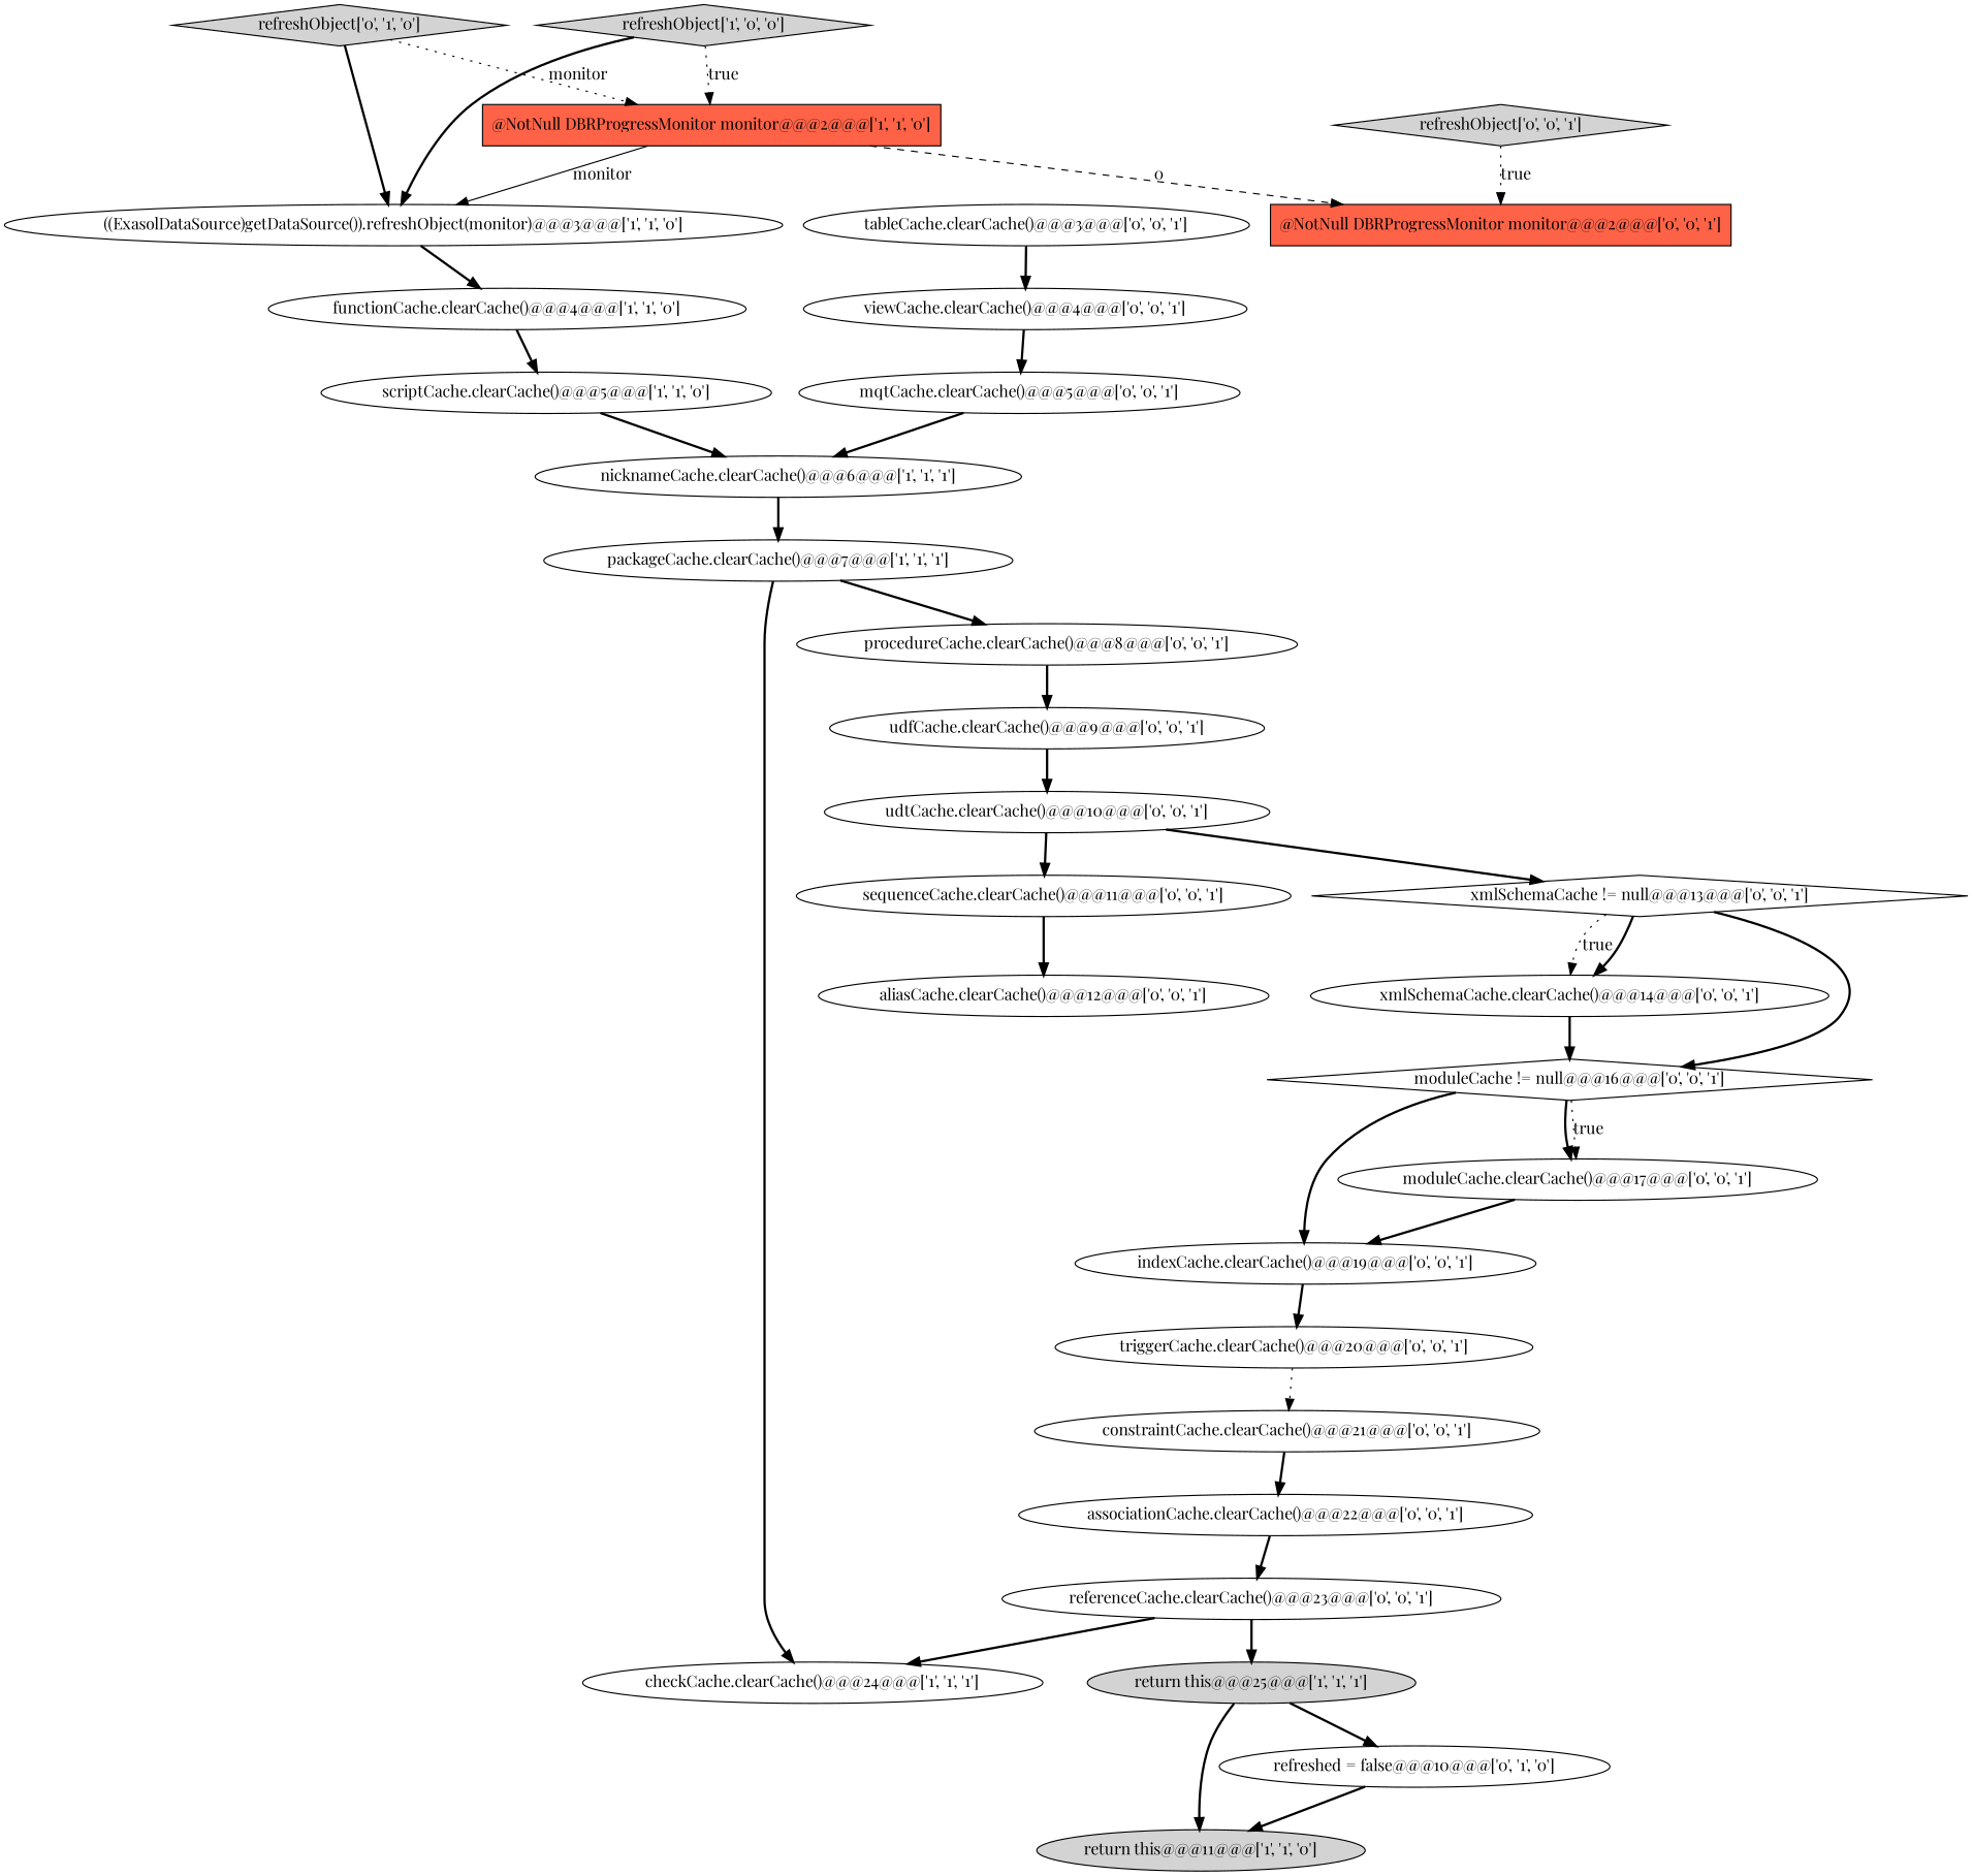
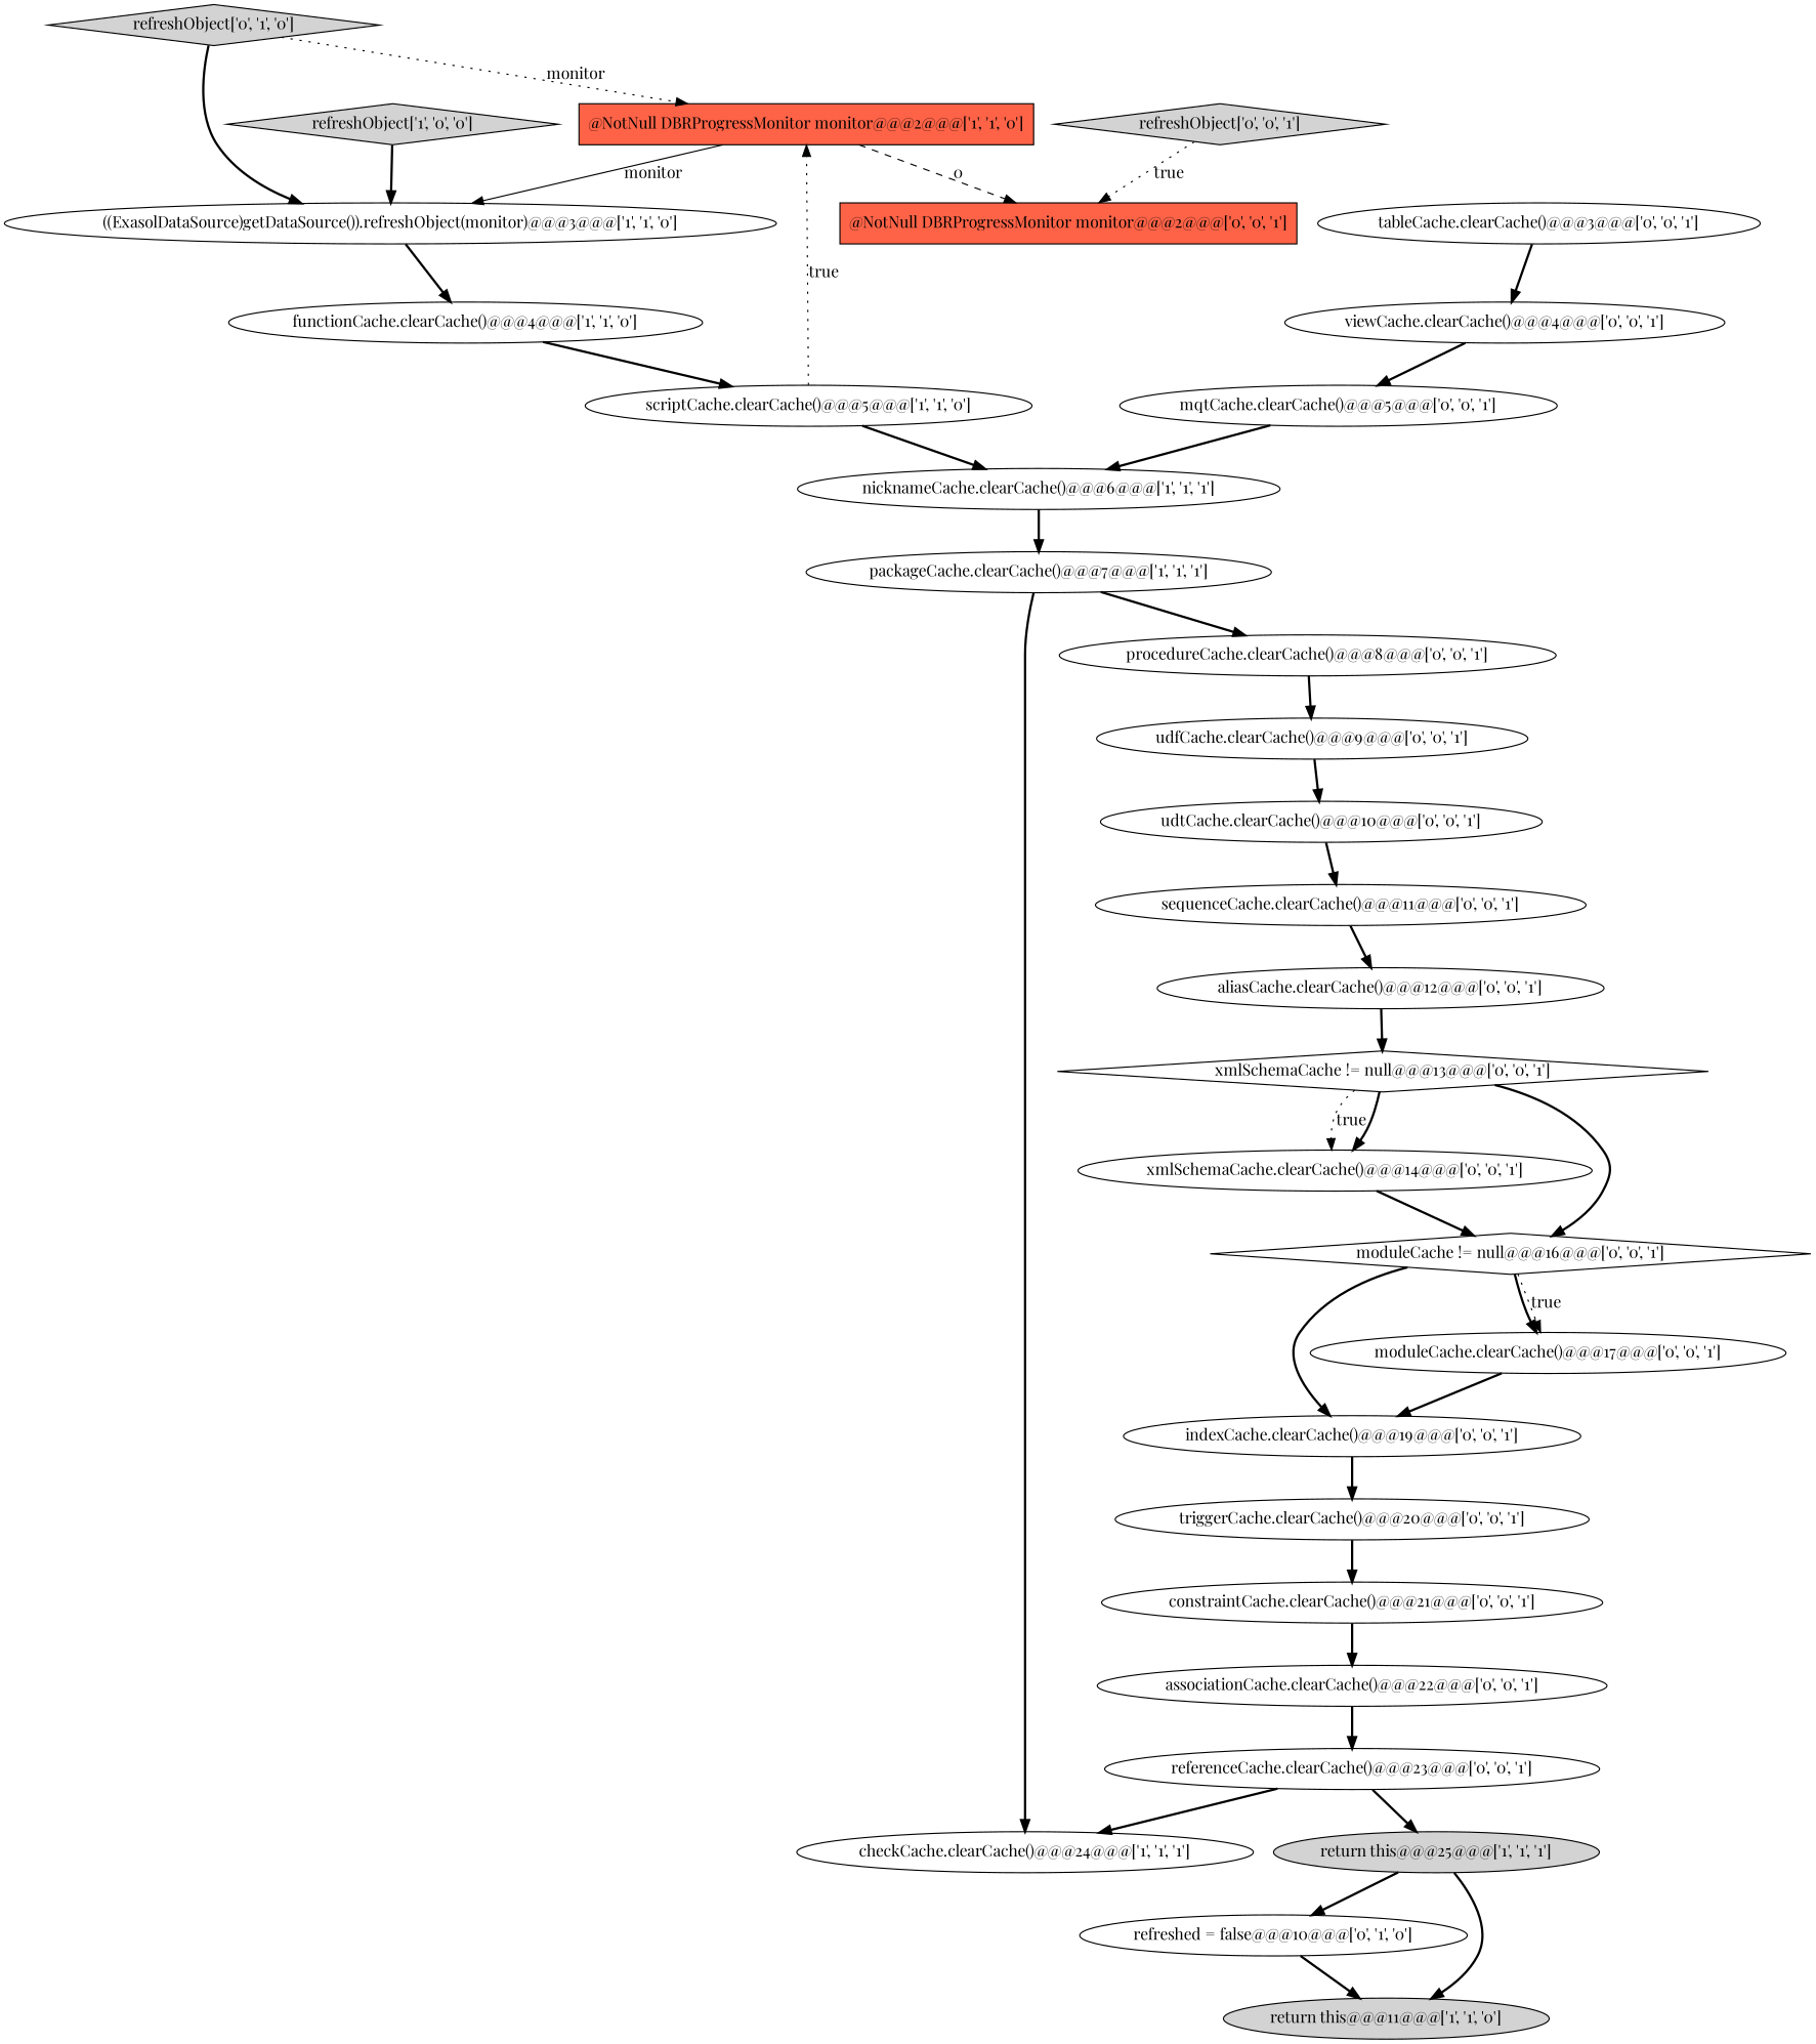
  digraph {
    fontname="Playfair Display"
    node [fillcolor=white fontname="Playfair Display" shape=ellipse style=filled]
    edge [fontname="Playfair Display" style=bold]
    n1 [fillcolor=lightgray label="refreshObject['0', '1', '0']" shape=diamond]
    n2 [fillcolor=tomato label="@NotNull DBRProgressMonitor monitor@@@2@@@['1', '1', '0']" shape=box]
    n3 [label="((ExasolDataSource)getDataSource()).refreshObject(monitor)@@@3@@@['1', '1', '0']"]
    n4 [fillcolor=tomato label="@NotNull DBRProgressMonitor monitor@@@2@@@['0', '0', '1']" shape=box]
    n5 [label="functionCache.clearCache()@@@4@@@['1', '1', '0']"]
    n6 [label="checkCache.clearCache()@@@24@@@['1', '1', '1']"]
    n7 [fillcolor=lightgray label="return this@@@25@@@['1', '1', '1']"]
    n8 [label="refreshed = false@@@10@@@['0', '1', '0']"]
    n9 [fillcolor=lightgray label="return this@@@11@@@['1', '1', '0']"]
    n10 [label="udfCache.clearCache()@@@9@@@['0', '0', '1']"]
    n11 [label="udtCache.clearCache()@@@10@@@['0', '0', '1']"]
    n12 [label="sequenceCache.clearCache()@@@11@@@['0', '0', '1']"]
    n13 [fillcolor=lightgray label="refreshObject['1', '0', '0']" shape=diamond]
    n14 [label="scriptCache.clearCache()@@@5@@@['1', '1', '0']"]
    n15 [label="nicknameCache.clearCache()@@@6@@@['1', '1', '1']"]
    n16 [label="packageCache.clearCache()@@@7@@@['1', '1', '1']"]
    n17 [label="xmlSchemaCache != null@@@13@@@['0', '0', '1']" shape=diamond]
    n18 [label="xmlSchemaCache.clearCache()@@@14@@@['0', '0', '1']"]
    n19 [label="moduleCache != null@@@16@@@['0', '0', '1']" shape=diamond]
    n20 [label="indexCache.clearCache()@@@19@@@['0', '0', '1']"]
    n21 [label="moduleCache.clearCache()@@@17@@@['0', '0', '1']"]
    n22 [label="aliasCache.clearCache()@@@12@@@['0', '0', '1']"]
    n23 [label="triggerCache.clearCache()@@@20@@@['0', '0', '1']"]
    n24 [label="constraintCache.clearCache()@@@21@@@['0', '0', '1']"]
    n25 [label="referenceCache.clearCache()@@@23@@@['0', '0', '1']"]
    n26 [label="mqtCache.clearCache()@@@5@@@['0', '0', '1']"]
    n27 [label="procedureCache.clearCache()@@@8@@@['0', '0', '1']"]
    n28 [fillcolor=lightgray label="refreshObject['0', '0', '1']" shape=diamond]
    n29 [label="tableCache.clearCache()@@@3@@@['0', '0', '1']"]
    n30 [label="viewCache.clearCache()@@@4@@@['0', '0', '1']"]
    n31 [label="associationCache.clearCache()@@@22@@@['0', '0', '1']"]
    n1 -> n2 [label=monitor style=dotted]
    n1 -> n3
    n2 -> n3 [label=monitor style=solid]
    n2 -> n4 [label=0 style=dashed]
    n3 -> n5
    n5 -> n14
    n7 -> n8
    n7 -> n9
    n8 -> n9
    n10 -> n11
    n11 -> n12
    n12 -> n22
-   n13 -> n2 [label=true style=dotted]
+   n14 -> n2 [label=true style=dotted]
    n13 -> n3
    n14 -> n15
    n15 -> n16
    n16 -> n6
    n16 -> n27
    n17 -> n18 [label=true style=dotted]
    n17 -> n18
    n17 -> n19
    n18 -> n19
    n19 -> n20
    n19 -> n21
    n19 -> n21 [label=true style=dotted]
    n20 -> n23
    n21 -> n20
-   n11 -> n17
-   n23 -> n24 [style=dotted]
+   n22 -> n17
+   n23 -> n24
    n24 -> n31
    n25 -> n6
    n25 -> n7
    n26 -> n15
    n27 -> n10
    n28 -> n4 [label=true style=dotted]
    n29 -> n30
    n30 -> n26
    n31 -> n25
  }
